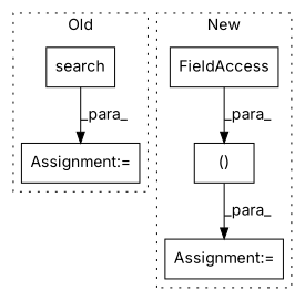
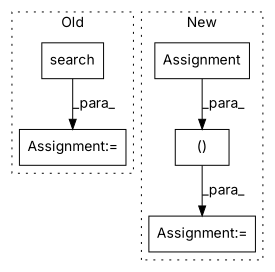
  digraph {
    fontname=Inter
    node [a=7 s=877 shape=box fontname=Inter]
    edge [fontname=Inter]
    n1 [a=32 l="7,1" label=search s="788,825"]
    n2 [l=1 label="Assignment:=" s=784]
    n3 [a=106 l=78 label="()"]
    n4 [l=7 label="Assignment:=" s=870]
-   n5 [a=22 l=15 label=FieldAccess]
+   n5 [a=22 l=15 label=Assignment]
    subgraph cluster_1 {
      label=Old
      style=dotted
      n1
      n2
    }
    subgraph cluster_2 {
      label=New
      style=dotted
      n3
      n4
      n5
    }
    n1 -> n2 [label=_para_]
    n3 -> n4 [label=_para_]
    n5 -> n3 [label=_para_]
  }
